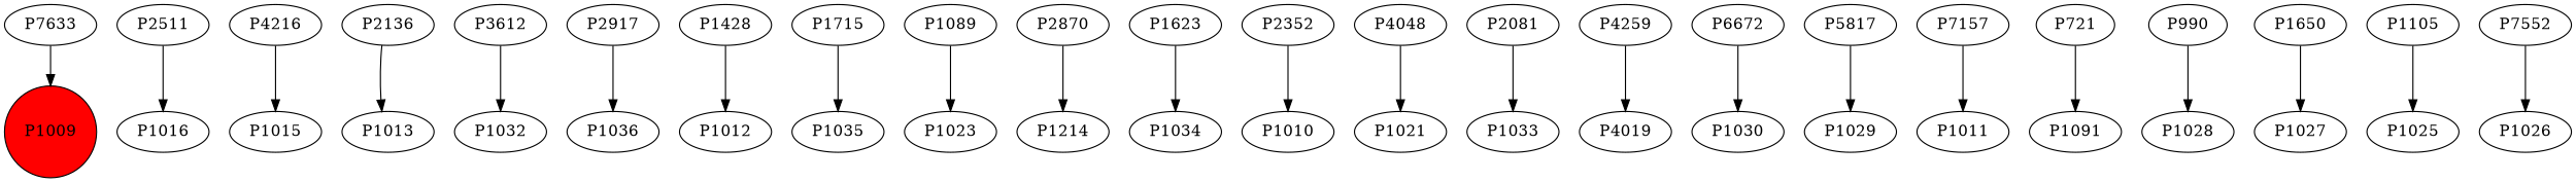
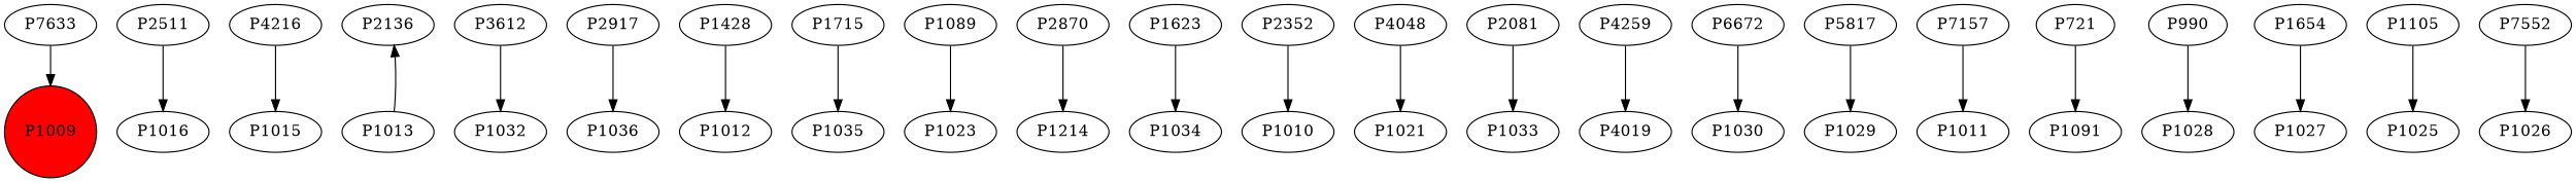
  digraph {
    P1009 [fillcolor=red shape=circle style=filled]
    P7633
    P2511
    P1016
    P4216
    P1015
    P2136
    P1013
    P3612
    P1032
    P2917
    P1036
    P1428
    P1012
    P1715
    P1035
    P1089
    P1023
    n19 [label=P1214]
    P2870
    P1623
    P1034
    P2352
    P1010
    P4048
    P1021
    P2081
    P1033
    n29 [label=P4019]
    P4259
    P6672
    P1030
    P5817
    P1029
    P7157
    P1011
    n37 [label=P1091]
    P721
    P990
    P1028
-   P1654 [label=P1650]
+   P1654
    P1027
    P1105
    P1025
    P7552
    P1026
    P7633 -> P1009
    P2511 -> P1016
    P4216 -> P1015
-   P2136 -> P1013
+   P1013 -> P2136
    P3612 -> P1032
    P2917 -> P1036
    P1428 -> P1012
    P1715 -> P1035
    P1089 -> P1023
    P2870 -> n19
    P1623 -> P1034
    P2352 -> P1010
    P4048 -> P1021
    P2081 -> P1033
    P4259 -> n29
    P6672 -> P1030
    P5817 -> P1029
    P7157 -> P1011
    P721 -> n37
    P990 -> P1028
    P1654 -> P1027
    P1105 -> P1025
    P7552 -> P1026
  }
